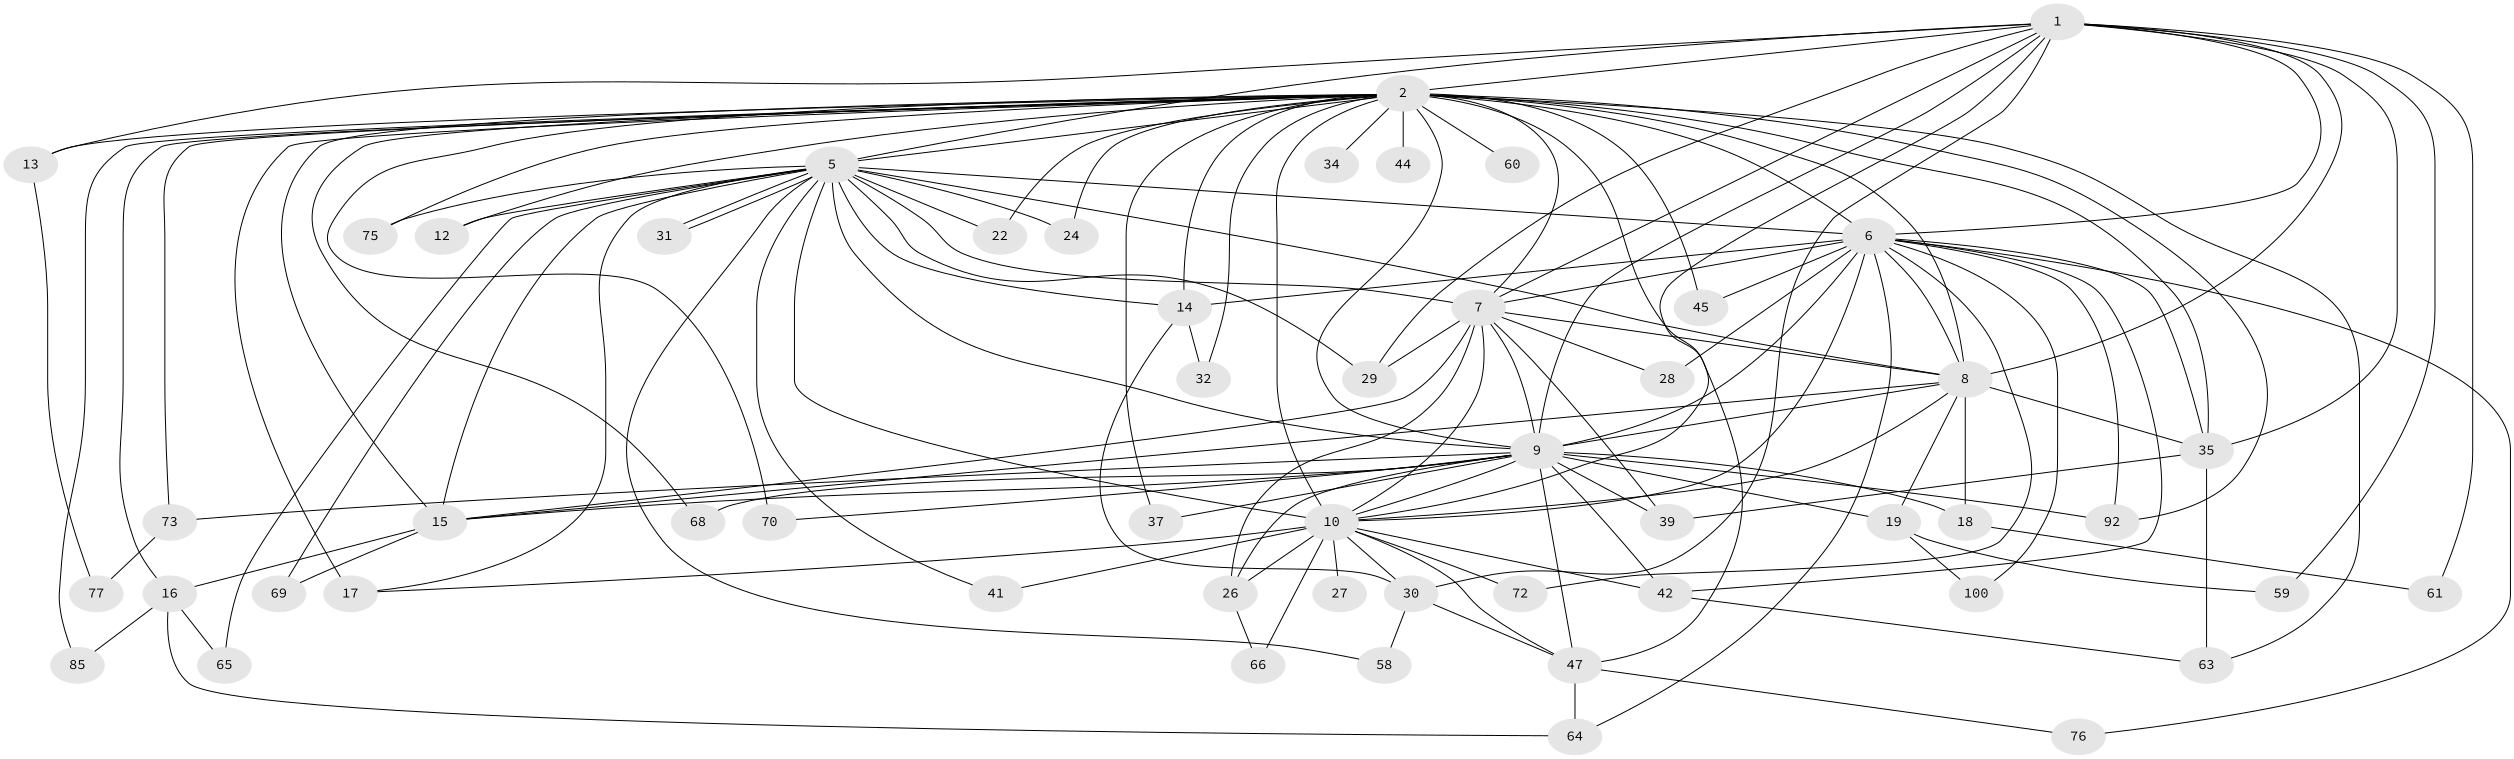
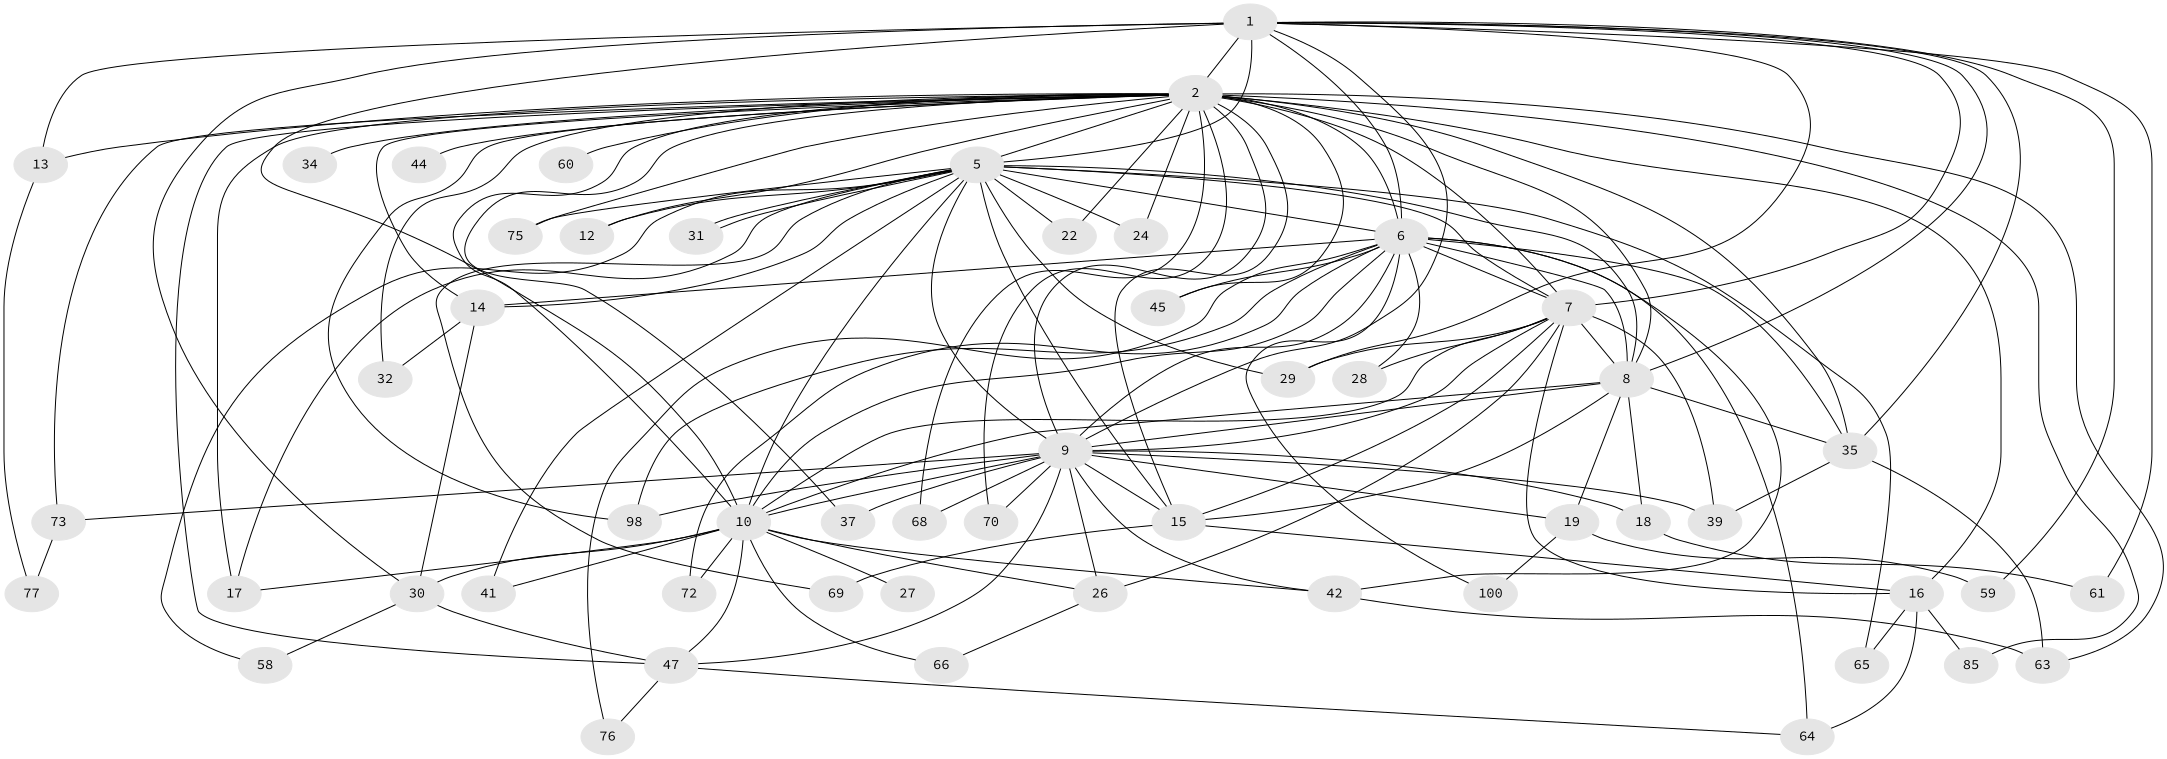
  graph {
    fontname="Source Code Pro"
    node [color=gray90 fontname="Source Code Pro" style=filled]
    edge [fontname="Source Code Pro"]
    2 [super="+67+53+78+3+4"]
    5 [super="+54"]
    6 [super="+49+79"]
    7 [super="+96+87+25+48+40"]
    8
    9 [super="+50+23+62+20"]
    10 [super="+21"]
    13
    35 [super="+95+52"]
    12
    14 [super="+56"]
    15 [super="+33"]
    16 [super="+38"]
    17 [super="+36+98+57"]
    22
    24
    32
    34
    37
    44
    45
    47 [super="+74"]
    60
    63
    68 [super="+90"]
    70
    73
    75
    85
-   92 [super="+94"]
+   92 [super="+94" label=98]
    1
    29 [super="+105"]
    30
    59
    61
    31
    41
    58
    65
    69
    28
    42 [super="+103"]
    64
    72
    76
    100
    26
    39
    18
    19
    27
    66
    77
    2 -- 5 [weight=4]
    2 -- 6 [weight=4]
    2 -- 7 [weight=6]
    2 -- 8 [weight=5]
    2 -- 9 [weight=4]
    2 -- 10 [weight=7]
    2 -- 13
    2 -- 35 [weight=2]
    2 -- 12
    2 -- 14
    2 -- 15
    2 -- 16
    2 -- 17 [weight=4]
    2 -- 22
    2 -- 24
    2 -- 32
    2 -- 34 [weight=2]
    2 -- 37
    2 -- 44 [weight=2]
    2 -- 45
    2 -- 47
    2 -- 60 [weight=2]
    2 -- 63
    2 -- 68 [weight=2]
    2 -- 70
    2 -- 73
    2 -- 75
    2 -- 85
    2 -- 92
    5 -- 6
    5 -- 7
    5 -- 8
    5 -- 9
    5 -- 10
    5 -- 12
    5 -- 14
    5 -- 15
    5 -- 17 [weight=2]
    5 -- 22
    5 -- 24
    5 -- 75
    5 -- 29
    5 -- 31
    5 -- 31
    5 -- 41
    5 -- 58
    5 -- 65
    5 -- 69
    6 -- 7 [weight=2]
    6 -- 8
    6 -- 9 [weight=2]
    6 -- 10
    6 -- 35
    6 -- 14
    6 -- 45
    6 -- 92
    6 -- 28
    6 -- 42
    6 -- 64
    6 -- 72
    6 -- 76
    6 -- 100
    7 -- 8
    7 -- 9 [weight=2]
    7 -- 10
    7 -- 15
+   7 -- 16 [weight=2]
    7 -- 29
    7 -- 28
    7 -- 26
    7 -- 39
    8 -- 9 [weight=2]
    8 -- 10
    8 -- 35
    8 -- 15
    8 -- 18
    8 -- 19
    9 -- 10
    9 -- 15
    9 -- 37
    9 -- 47
    9 -- 68
    9 -- 70
    9 -- 73
    9 -- 92
    9 -- 42
    9 -- 26
    9 -- 39
    9 -- 18
    9 -- 19 [weight=2]
    10 -- 17
    10 -- 47
    10 -- 30
    10 -- 41
    10 -- 42
    10 -- 72
    10 -- 26
    10 -- 27
    10 -- 66
    13 -- 77
    35 -- 63
    35 -- 39
    14 -- 32
    14 -- 30
    15 -- 16 [weight=2]
    15 -- 69
    16 -- 85
    16 -- 65
    16 -- 64
    47 -- 64
    47 -- 76
    73 -- 77
    1 -- 2 [weight=5]
    1 -- 5
    1 -- 6
    1 -- 7
    1 -- 8
    1 -- 9
    1 -- 10
    1 -- 13
    1 -- 35
    1 -- 29
    1 -- 30
    1 -- 59
    1 -- 61
    30 -- 47
    30 -- 58
    42 -- 63
    26 -- 66
    18 -- 61
    19 -- 59
    19 -- 100
  }
